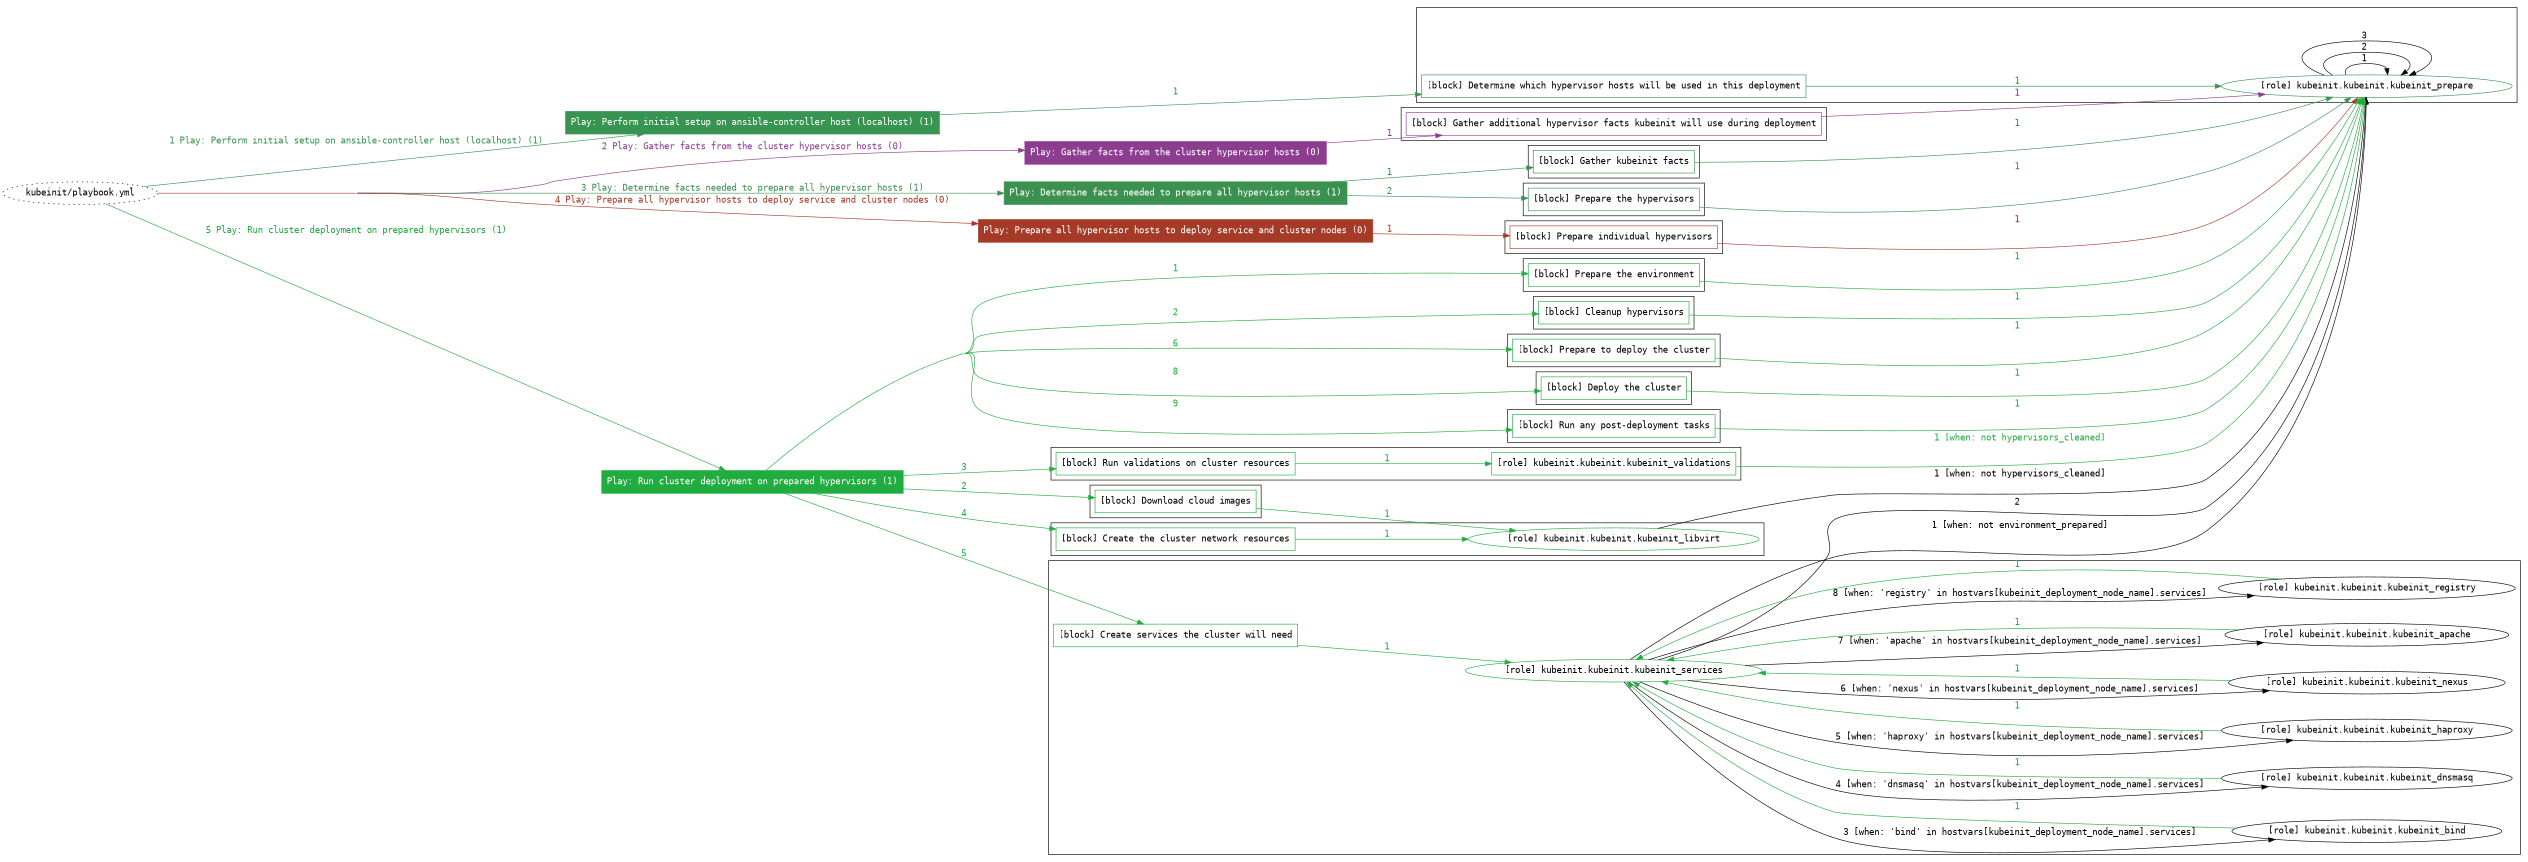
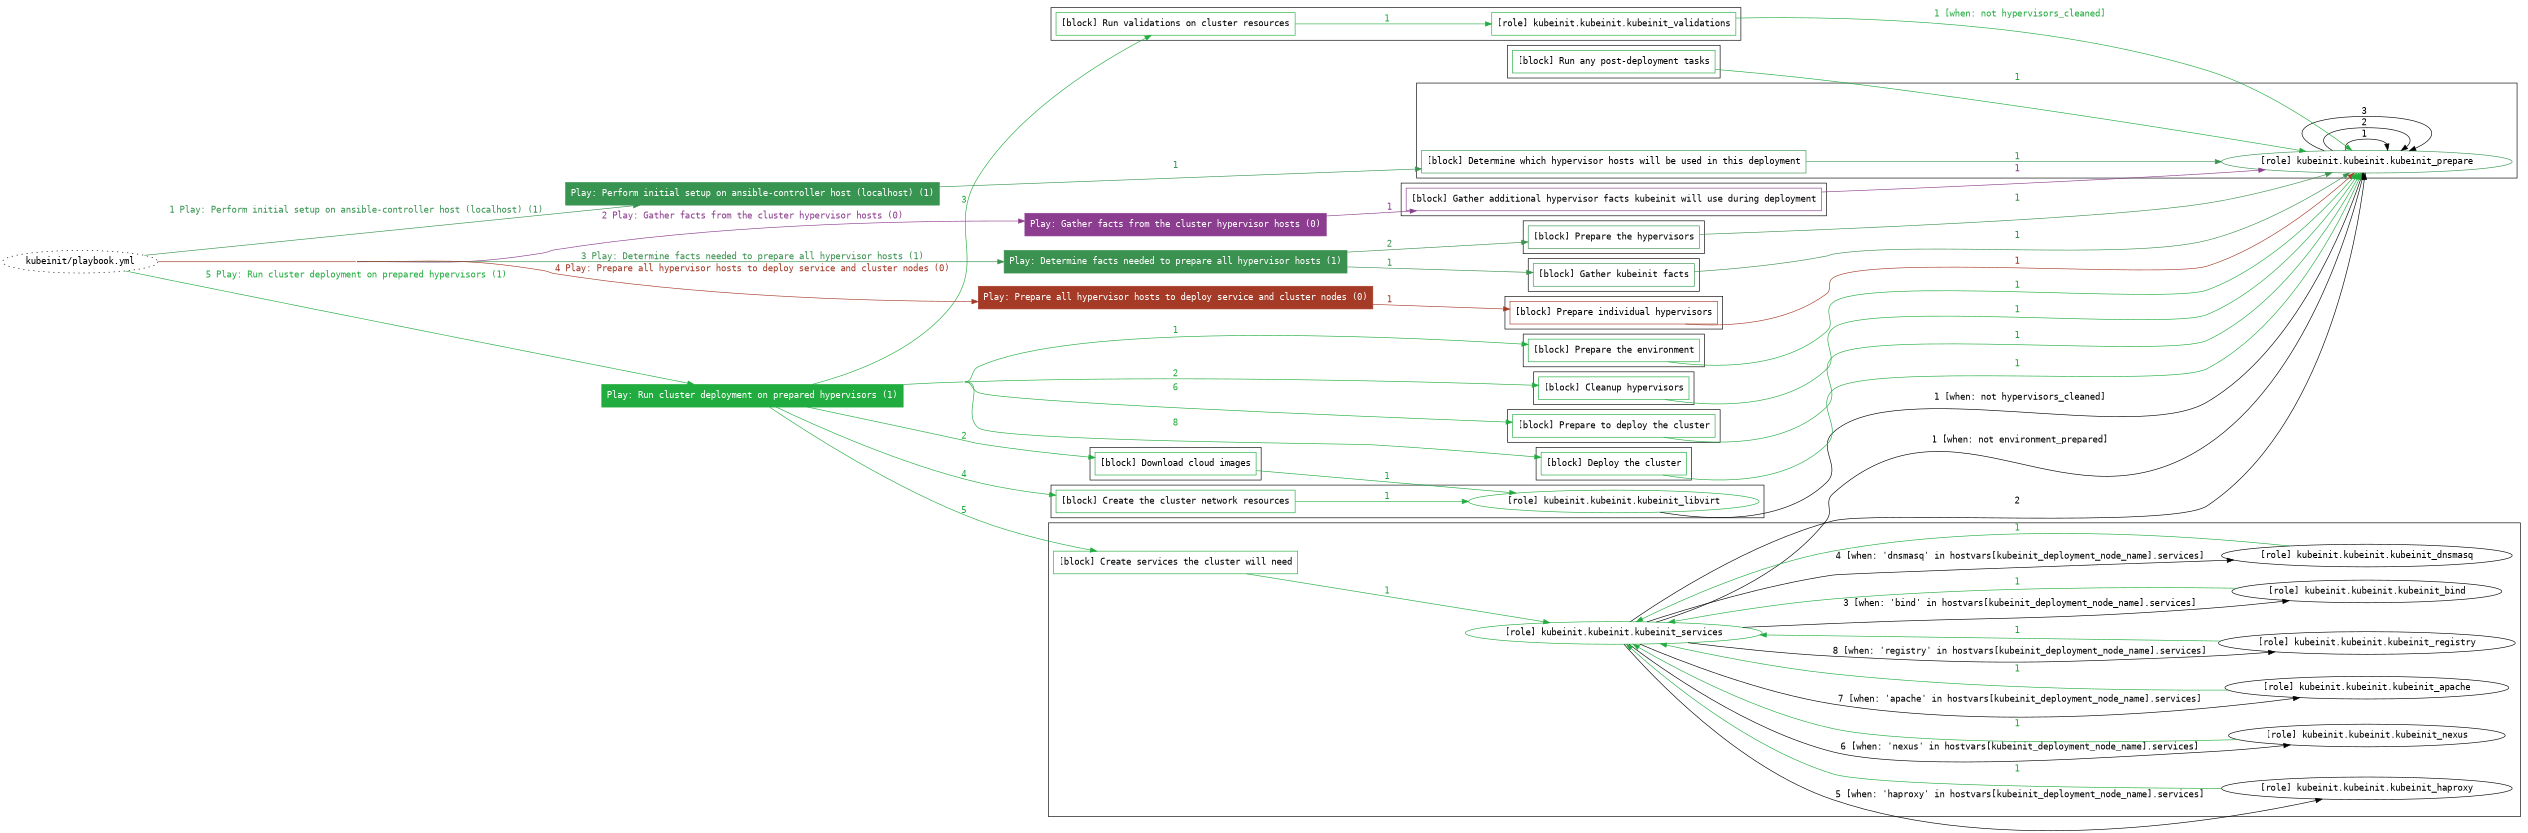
  digraph {
    concentrate=true
    fontname="DejaVu Sans Mono"
    ordering=in
    rankdir=LR
    node [color="#20ac3e" fontname="DejaVu Sans Mono" shape=box]
    edge [color="#20ac3e" fontcolor="#20ac3e" fontname="DejaVu Sans Mono"]
    n1 [color="#389451" label="[role] kubeinit.kubeinit.kubeinit_prepare" shape=""]
    n2 [color="#389451" label="[block] Determine which hypervisor hosts will be used in this deployment"]
    n3 [color="#389451" fontcolor="#ffffff" label="Play: Perform initial setup on ansible-controller host (localhost) (1)" style=filled]
    n4 [color="#8c3d8f" label="[block] Gather additional hypervisor facts kubeinit will use during deployment"]
    n5 [color="#8c3d8f" fontcolor="#ffffff" label="Play: Gather facts from the cluster hypervisor hosts (0)" style=filled]
    n6 [color="#3b9150" label="[block] Gather kubeinit facts"]
    n7 [color="#3b9150" label="[block] Prepare the hypervisors"]
    n8 [color="#3b9150" fontcolor="#ffffff" label="Play: Determine facts needed to prepare all hypervisor hosts (1)" style=filled]
    n9 [color="#a53a27" label="[block] Prepare individual hypervisors"]
    n10 [color="#a53a27" fontcolor="#ffffff" label="Play: Prepare all hypervisor hosts to deploy service and cluster nodes (0)" style=filled]
    n11 [label="[block] Prepare the environment"]
    n12 [label="[block] Cleanup hypervisors"]
    n13 [label="[role] kubeinit.kubeinit.kubeinit_validations"]
    n14 [label="[block] Run validations on cluster resources"]
    n15 [label="[role] kubeinit.kubeinit.kubeinit_libvirt" shape=""]
    n16 [label="[block] Create the cluster network resources"]
    n17 [label="[role] kubeinit.kubeinit.kubeinit_services" shape=""]
    n18 [color=black label="[role] kubeinit.kubeinit.kubeinit_bind" shape=""]
    n19 [color=black label="[role] kubeinit.kubeinit.kubeinit_dnsmasq" shape=""]
    n20 [color=black label="[role] kubeinit.kubeinit.kubeinit_haproxy" shape=""]
    n21 [color=black label="[role] kubeinit.kubeinit.kubeinit_nexus" shape=""]
    n22 [color=black label="[role] kubeinit.kubeinit.kubeinit_apache" shape=""]
    n23 [color=black label="[role] kubeinit.kubeinit.kubeinit_registry" shape=""]
    n24 [label="[block] Create services the cluster will need"]
    n25 [label="[block] Prepare to deploy the cluster"]
    n26 [label="[block] Download cloud images"]
    n27 [label="[block] Deploy the cluster"]
    n28 [label="[block] Run any post-deployment tasks"]
    n29 [fontcolor="#ffffff" label="Play: Run cluster deployment on prepared hypervisors (1)" style=filled]
    "kubeinit/playbook.yml" [style=dotted color="" shape=""]
    subgraph sub_1 {
      n3
      subgraph cluster_2 {
        n2
        subgraph sub_3 {
          n1
        }
      }
    }
    subgraph sub_4 {
      n1
      n5
      subgraph cluster_5 {
        n4
      }
    }
    subgraph sub_6 {
      n1
      n8
      subgraph cluster_7 {
        n6
      }
      subgraph cluster_8 {
        n7
      }
    }
    subgraph sub_9 {
      n1
      n10
      subgraph cluster_10 {
        n9
      }
    }
    subgraph sub_11 {
      n1
      n29
      subgraph cluster_12 {
        n11
      }
      subgraph cluster_13 {
        n12
      }
      subgraph cluster_14 {
        n14
        subgraph sub_15 {
          n13
        }
      }
      subgraph cluster_16 {
        n16
        subgraph sub_17 {
          n15
        }
      }
      subgraph cluster_18 {
        n24
        subgraph sub_19 {
          subgraph sub_20 {
            n17
            n18
          }
          subgraph sub_21 {
            n17
            n19
          }
          subgraph sub_22 {
            n17
            n20
          }
          subgraph sub_23 {
            n17
            n21
          }
          subgraph sub_24 {
            n17
            n22
          }
          subgraph sub_25 {
            n17
            n23
          }
        }
      }
      subgraph cluster_26 {
        n25
      }
      subgraph cluster_27 {
        n26
      }
      subgraph cluster_28 {
        n27
      }
      subgraph cluster_29 {
        n28
      }
    }
    n1 -> n1 [color=black fontcolor=black label="1 "]
    n1 -> n1 [color=black fontcolor=black label="2 "]
    n1 -> n1 [color=black fontcolor=black label="3 "]
    n2 -> n1 [color="#389451" fontcolor="#389451" label="1 "]
    n3 -> n2 [color="#389451" fontcolor="#389451" label=1]
    n4 -> n1 [color="#8c3d8f" fontcolor="#8c3d8f" label="1 "]
    n5 -> n4 [color="#8c3d8f" fontcolor="#8c3d8f" label=1]
    n6 -> n1 [color="#3b9150" fontcolor="#3b9150" label="1 "]
    n7 -> n1 [color="#3b9150" fontcolor="#3b9150" label="1 "]
    n8 -> n6 [color="#3b9150" fontcolor="#3b9150" label=1]
    n8 -> n7 [color="#3b9150" fontcolor="#3b9150" label=2]
    n9 -> n1 [color="#a53a27" fontcolor="#a53a27" label="1 "]
    n10 -> n9 [color="#a53a27" fontcolor="#a53a27" label=1]
    n11 -> n1 [label="1 "]
    n12 -> n1 [label="1 "]
    n13 -> n1 [label="1 [when: not hypervisors_cleaned]"]
    n14 -> n13 [label="1 "]
    n15 -> n1 [color=black fontcolor=black label="1 [when: not hypervisors_cleaned]"]
    n16 -> n15 [label="1 "]
    n17 -> n1 [color=black fontcolor=black label="1 [when: not environment_prepared]"]
    n17 -> n1 [color=black fontcolor=black label="2 "]
    n17 -> n18 [color=black fontcolor=black label="3 [when: 'bind' in hostvars[kubeinit_deployment_node_name].services]"]
    n17 -> n19 [color=black fontcolor=black label="4 [when: 'dnsmasq' in hostvars[kubeinit_deployment_node_name].services]"]
    n17 -> n20 [color=black fontcolor=black label="5 [when: 'haproxy' in hostvars[kubeinit_deployment_node_name].services]"]
    n17 -> n21 [color=black fontcolor=black label="6 [when: 'nexus' in hostvars[kubeinit_deployment_node_name].services]"]
    n17 -> n22 [color=black fontcolor=black label="7 [when: 'apache' in hostvars[kubeinit_deployment_node_name].services]"]
    n17 -> n23 [color=black fontcolor=black label="8 [when: 'registry' in hostvars[kubeinit_deployment_node_name].services]"]
    n18 -> n17 [label="1 "]
    n19 -> n17 [label="1 "]
    n20 -> n17 [label="1 "]
    n21 -> n17 [label="1 "]
    n22 -> n17 [label="1 "]
    n23 -> n17 [label="1 "]
    n24 -> n17 [label="1 "]
    n25 -> n1 [label="1 "]
    n26 -> n15 [label="1 "]
    n27 -> n1 [label="1 "]
    n28 -> n1 [label="1 "]
    n29 -> n11 [label=1]
    n29 -> n12 [label=2]
    n29 -> n14 [label=3]
    n29 -> n16 [label=4]
    n29 -> n24 [label=5]
    n29 -> n25 [label=6]
    n29 -> n26 [label=2]
    n29 -> n27 [label=8]
-   n29 -> n28 [label=9]
    "kubeinit/playbook.yml" -> n3 [color="#389451" fontcolor="#389451" label="1 Play: Perform initial setup on ansible-controller host (localhost) (1)"]
    "kubeinit/playbook.yml" -> n5 [color="#8c3d8f" fontcolor="#8c3d8f" label="2 Play: Gather facts from the cluster hypervisor hosts (0)"]
    "kubeinit/playbook.yml" -> n8 [color="#3b9150" fontcolor="#3b9150" label="3 Play: Determine facts needed to prepare all hypervisor hosts (1)"]
    "kubeinit/playbook.yml" -> n10 [color="#a53a27" fontcolor="#a53a27" label="4 Play: Prepare all hypervisor hosts to deploy service and cluster nodes (0)"]
    "kubeinit/playbook.yml" -> n29 [label="5 Play: Run cluster deployment on prepared hypervisors (1)"]
  }
